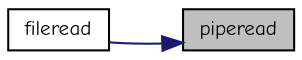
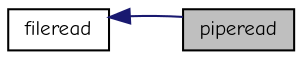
  digraph {
    rankdir=RL
    fontname="Comic Neue"
    node [color=black fontname="Comic Neue" fontsize=10 shape=record style=filled]
    n1 [fillcolor=grey75 fontcolor=black height=0.2 label=piperead width=0.4]
    n2 [fillcolor=white height=0.2 label=fileread width=0.4]
-   n1 -> n2 [color=midnightblue dir=back fontname="Comic Neue" fontsize=10 labelfontname=Helvetica labelfontsize=10 style=solid]
+   n2 -> n1 [color=midnightblue dir=back fontname="Comic Neue" fontsize=10 labelfontname=Helvetica labelfontsize=10 style=solid]
  }
